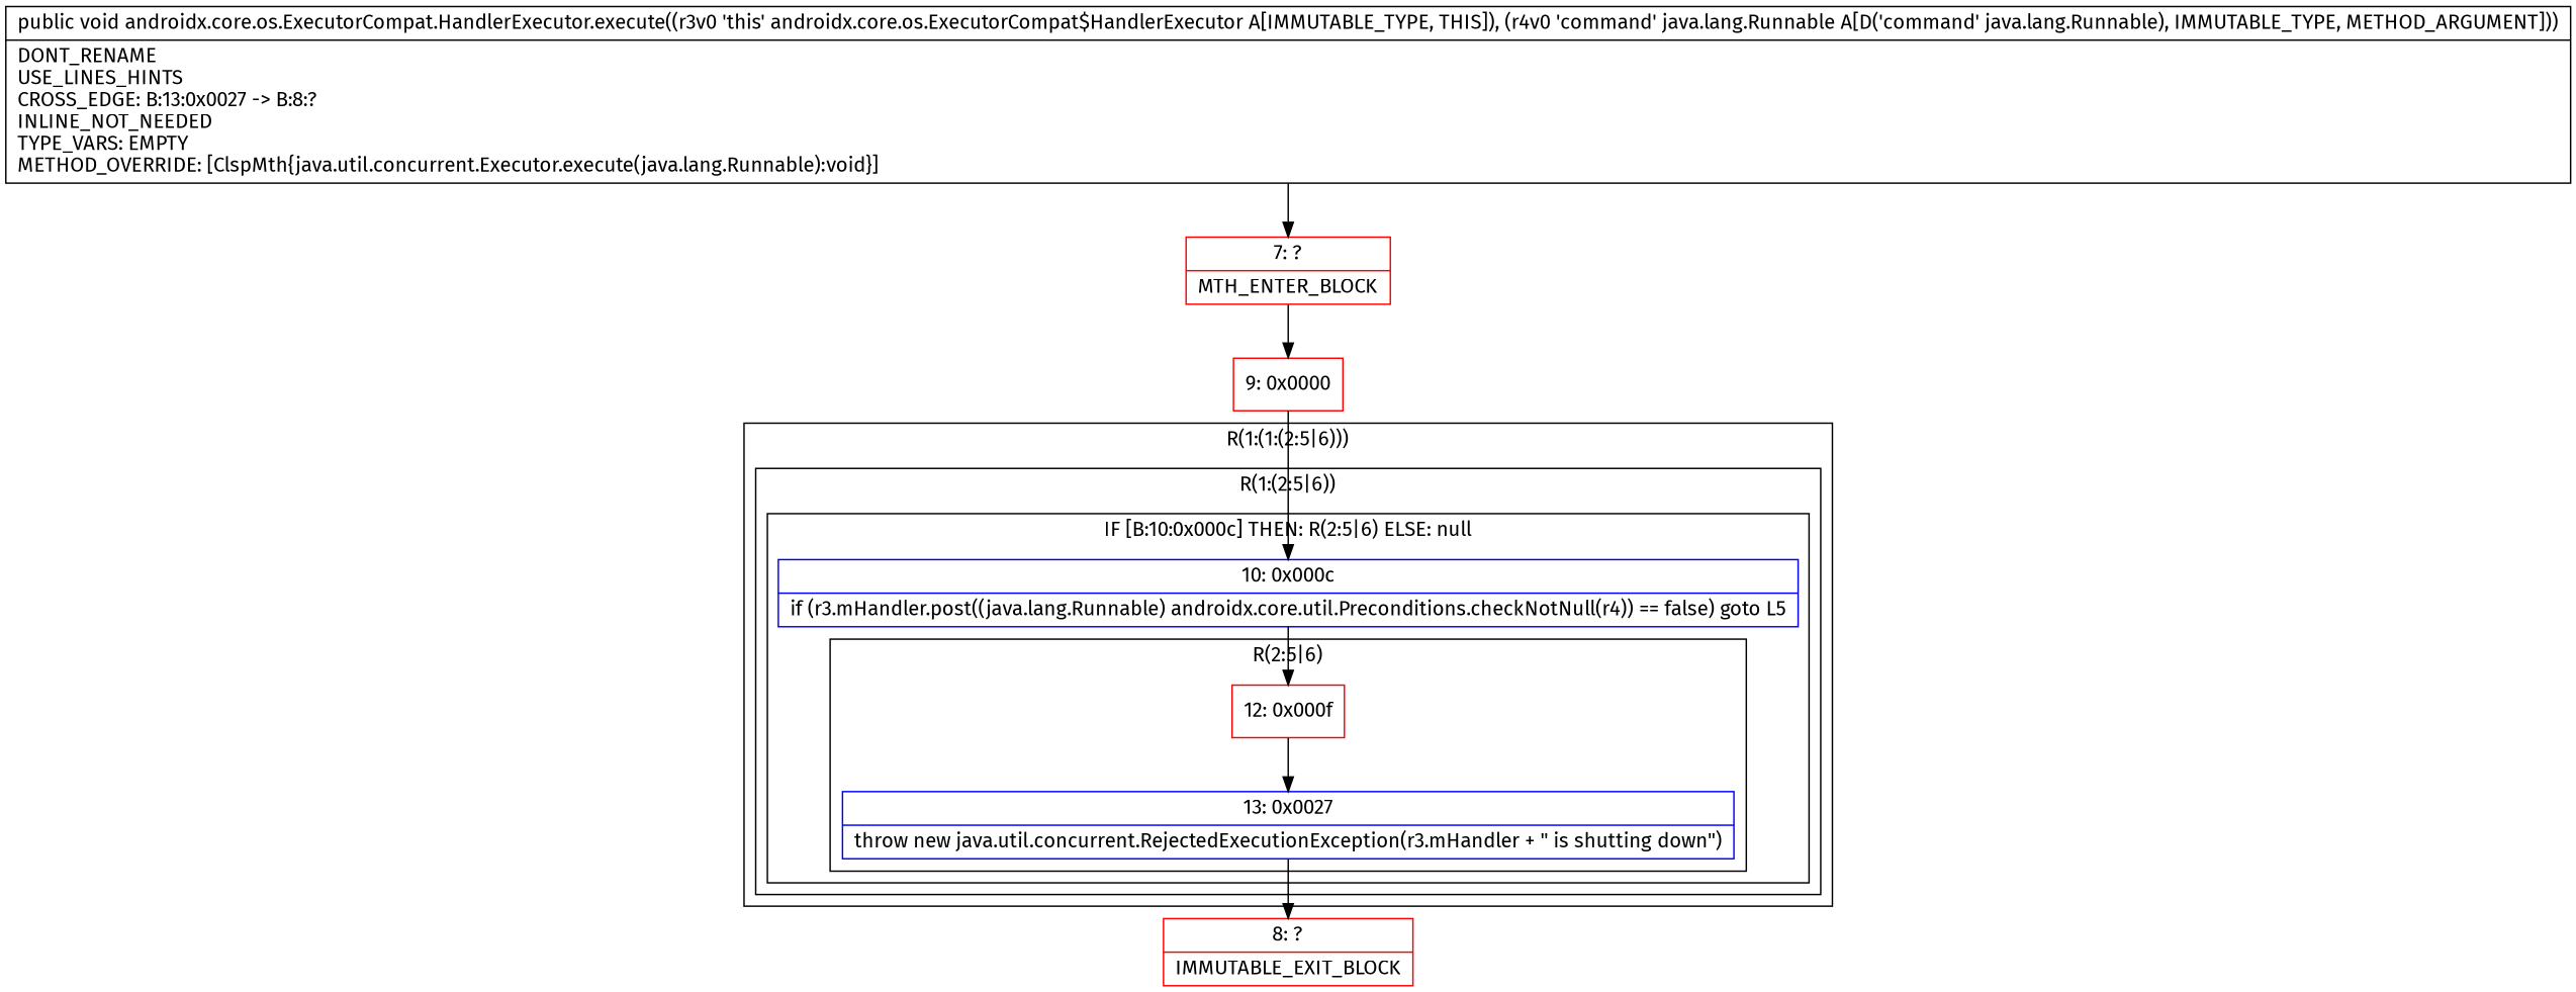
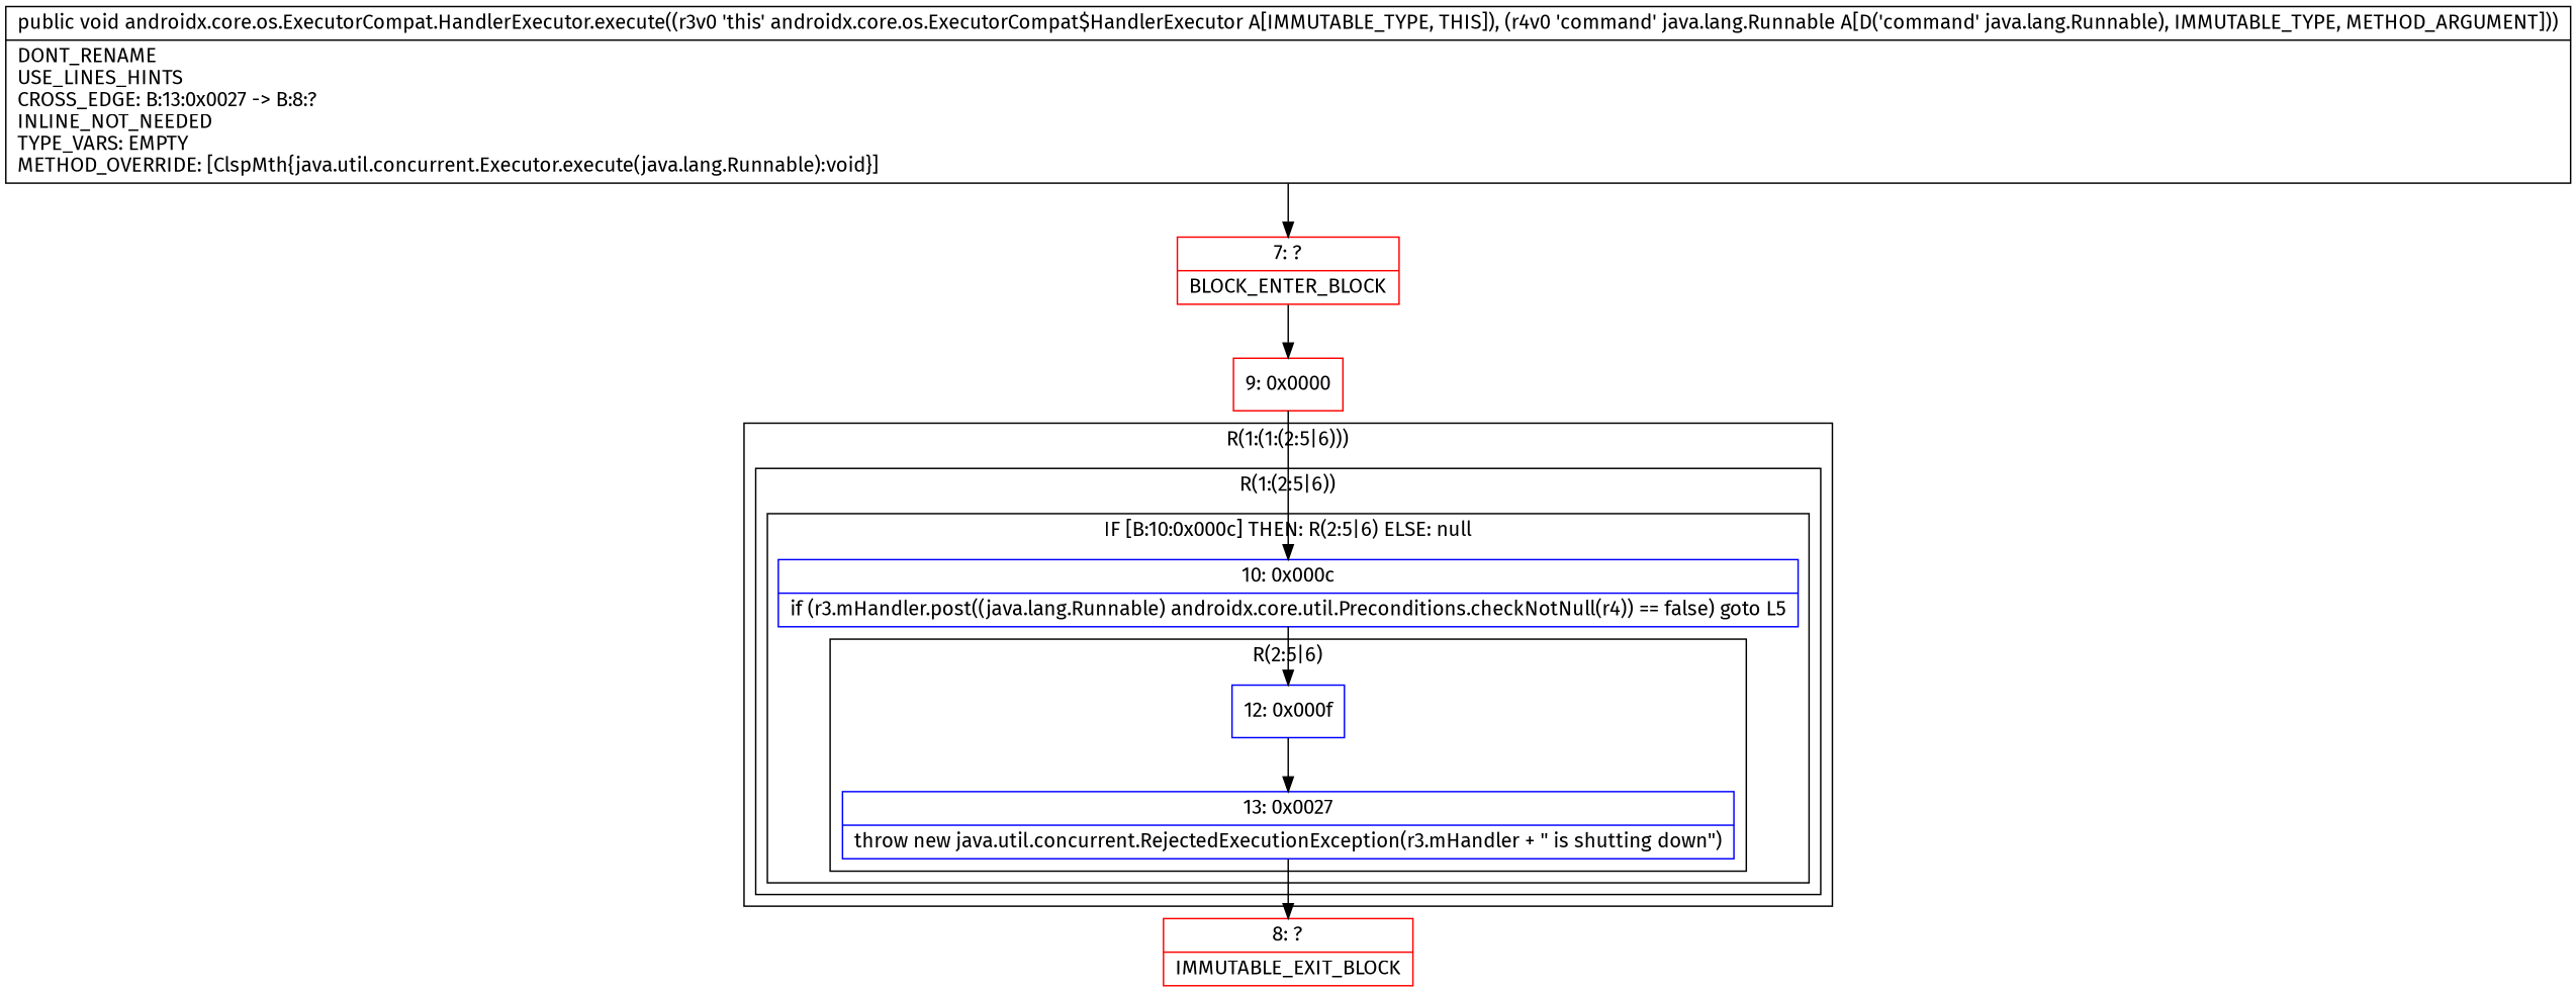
  digraph {
    fontname="Fira Sans"
    node [color=blue fontname="Fira Sans" shape=record]
    edge [fontname="Fira Sans"]
-   n1 [color=red label="{12\:\ 0x000f}"]
+   n1 [label="{12\:\ 0x000f}"]
    n2 [label="{13\:\ 0x0027|throw new java.util.concurrent.RejectedExecutionException(r3.mHandler + \" is shutting down\")\l}"]
    n3 [label="{10\:\ 0x000c|if (r3.mHandler.post((java.lang.Runnable) androidx.core.util.Preconditions.checkNotNull(r4)) == false) goto L5\l}"]
    n4 [color=red label="{8\:\ ?|IMMUTABLE_EXIT_BLOCK\l}"]
-   n5 [color=red label="{7\:\ ?|MTH_ENTER_BLOCK\l}"]
+   n5 [color=red label="{7\:\ ?|BLOCK_ENTER_BLOCK\l}"]
    n6 [color=red label="{9\:\ 0x0000}"]
    n7 [label="{public void androidx.core.os.ExecutorCompat.HandlerExecutor.execute((r3v0 'this' androidx.core.os.ExecutorCompat$HandlerExecutor A[IMMUTABLE_TYPE, THIS]), (r4v0 'command' java.lang.Runnable A[D('command' java.lang.Runnable), IMMUTABLE_TYPE, METHOD_ARGUMENT]))  | DONT_RENAME\lUSE_LINES_HINTS\lCROSS_EDGE: B:13:0x0027 \-\> B:8:?\lINLINE_NOT_NEEDED\lTYPE_VARS: EMPTY\lMETHOD_OVERRIDE: [ClspMth\{java.util.concurrent.Executor.execute(java.lang.Runnable):void\}]\l}" color=""]
    subgraph cluster_1 {
      label="R(1:(1:(2:5|6)))"
      subgraph cluster_2 {
        label="R(1:(2:5|6))"
        subgraph cluster_3 {
          label="IF [B:10:0x000c] THEN: R(2:5|6) ELSE: null"
          n3
          subgraph cluster_4 {
            label="R(2:5|6)"
            n1
            n2
          }
        }
      }
    }
    n1 -> n2
    n2 -> n4
    n3 -> n1
    n5 -> n6
    n6 -> n3
    n7 -> n5
  }
